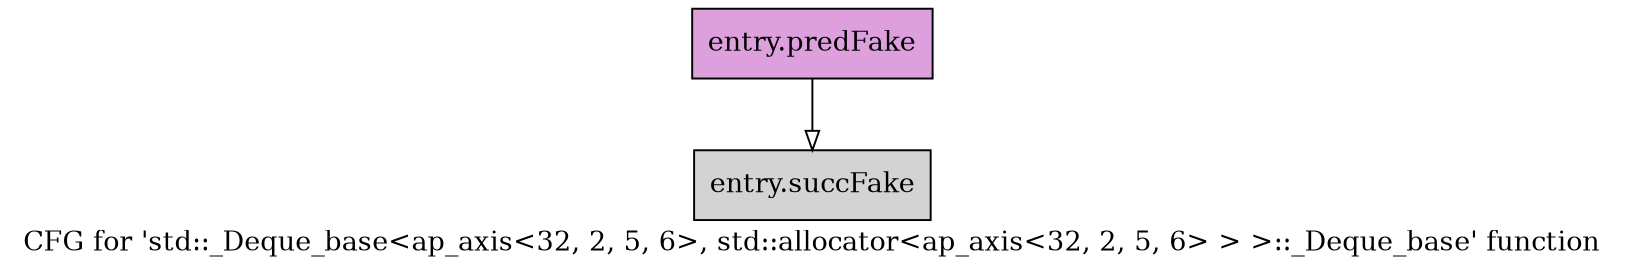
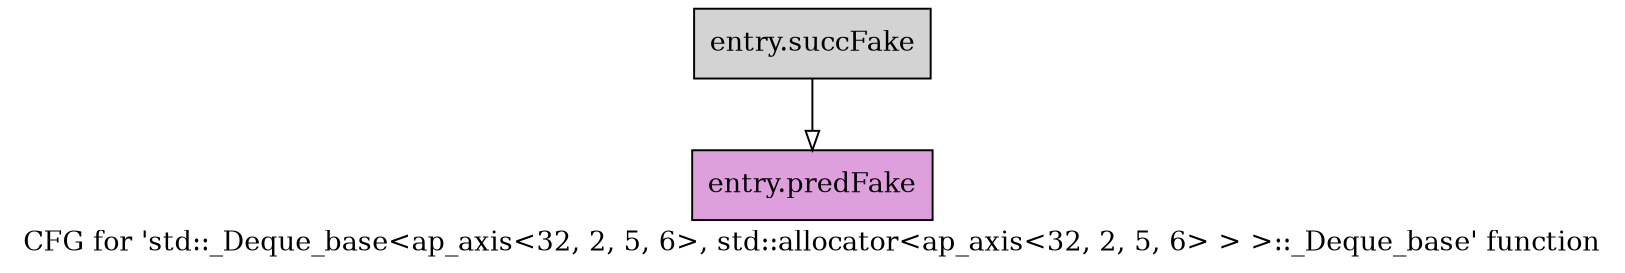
  digraph {
    label="CFG for 'std::_Deque_base\<ap_axis\<32, 2, 5, 6\>, std::allocator\<ap_axis\<32, 2, 5, 6\> \> \>::_Deque_base' function"
    node [shape=record style=filled]
    n1 [label="{entry.predFake}" fillcolor=plum]
    n2 [filename="/proj/xbuilds/2019.2_0801_1/installs/lin64/Vivado/HEAD/tps/lnx64/gcc-6.2.0/lib/gcc/x86_64-pc-linux-gnu/6.2.0/../../../../include/c++/6.2.0/bits/stl_deque.h" label="{entry.succFake}" linenumber=490 fillcolor=lightgrey]
-   n1 -> n2 [filename="/proj/xbuilds/2019.2_0801_1/installs/lin64/Vivado/HEAD/tps/lnx64/gcc-6.2.0/lib/gcc/x86_64-pc-linux-gnu/6.2.0/../../../../include/c++/6.2.0/bits/stl_deque.h" arrowhead=onormal]
+   n2 -> n1 [filename="/proj/xbuilds/2019.2_0801_1/installs/lin64/Vivado/HEAD/tps/lnx64/gcc-6.2.0/lib/gcc/x86_64-pc-linux-gnu/6.2.0/../../../../include/c++/6.2.0/bits/stl_deque.h" arrowhead=onormal]
  }
